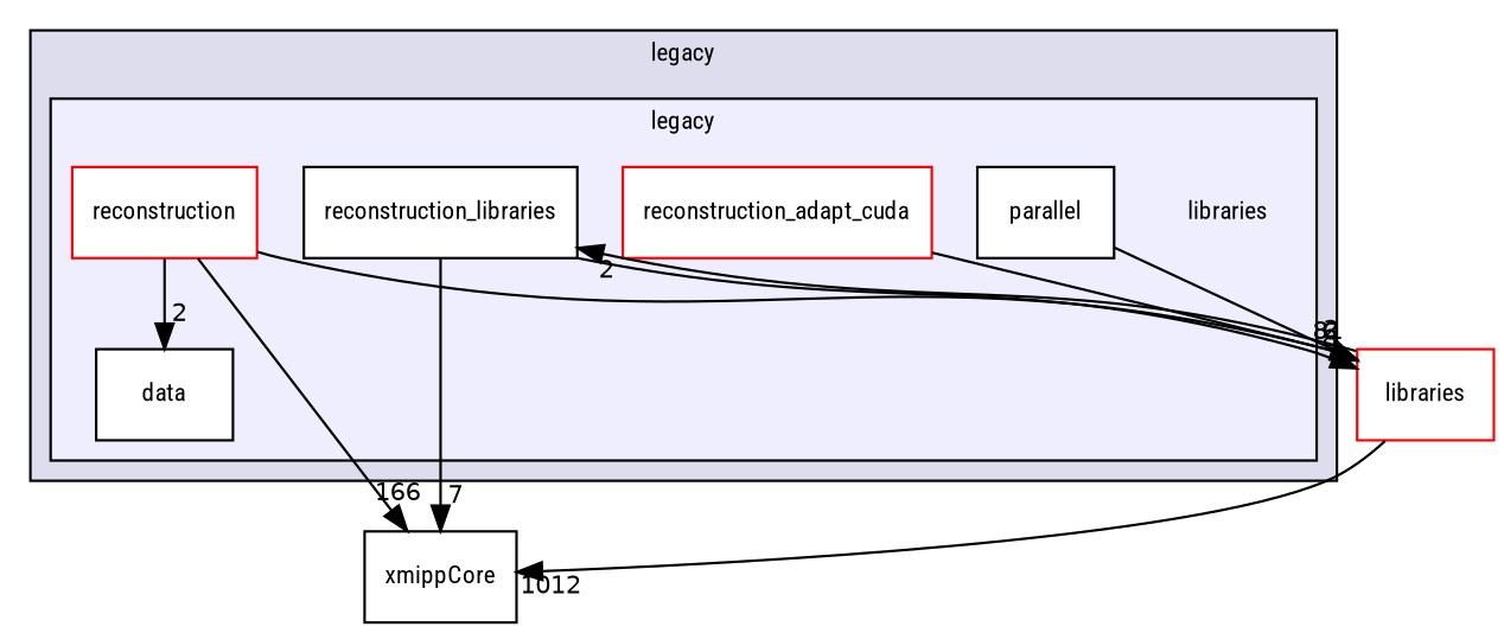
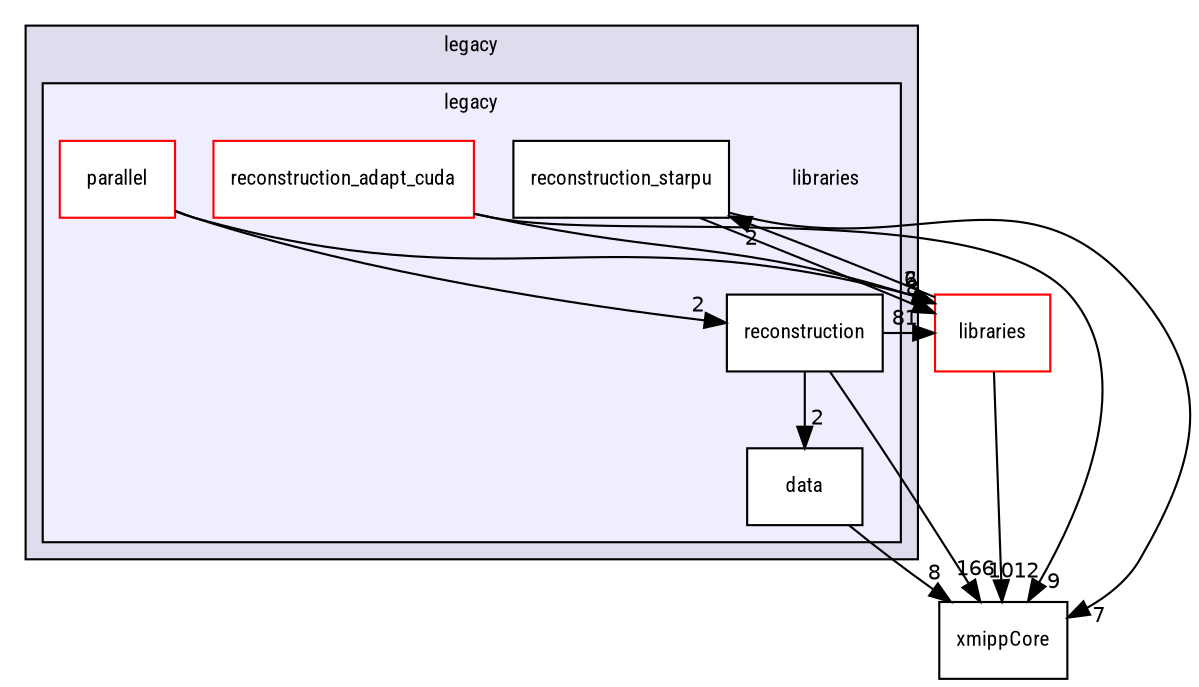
  digraph {
    compound=true
    fontname="Roboto Condensed"
    node [fontname="Roboto Condensed" fontsize=10 shape=box color=black fillcolor=white style=filled]
    edge [fontname="Roboto Condensed" headlabel=2 labeldistance=1.5 labelfontname=Helvetica labelfontsize=10]
    n1 [label=libraries shape=plaintext color="" fillcolor="" style=""]
    n2 [label=data]
-   n3 [label=parallel]
-   n4 [color=red label=reconstruction]
+   n3 [color=red label=parallel]
+   n4 [label=reconstruction]
    n5 [color=red label=reconstruction_adapt_cuda]
-   n6 [label=reconstruction_libraries]
+   n6 [label=reconstruction_starpu]
    n7 [label=xmippCore]
    n8 [color=red label=libraries]
    subgraph cluster_1 {
      bgcolor="#ddddee"
      fontsize=10
      label=legacy
      pencolor=black
      subgraph cluster_2 {
        bgcolor="#eeeeff"
        fontsize=10
        label=legacy
        pencolor=black
        n1
        n2
        n3
        n4
        n5
        n6
      }
    }
+   n2 -> n7 [headlabel=8]
+   n3 -> n4
    n3 -> n8
    n4 -> n2
    n4 -> n7 [headlabel=166]
    n4 -> n8 [headlabel=81]
+   n5 -> n7 [headlabel=9]
    n5 -> n8 [headlabel=6]
    n6 -> n7 [headlabel=7]
    n6 -> n8 [headlabel=8]
    n8 -> n6
    n8 -> n7 [headlabel=1012]
  }
